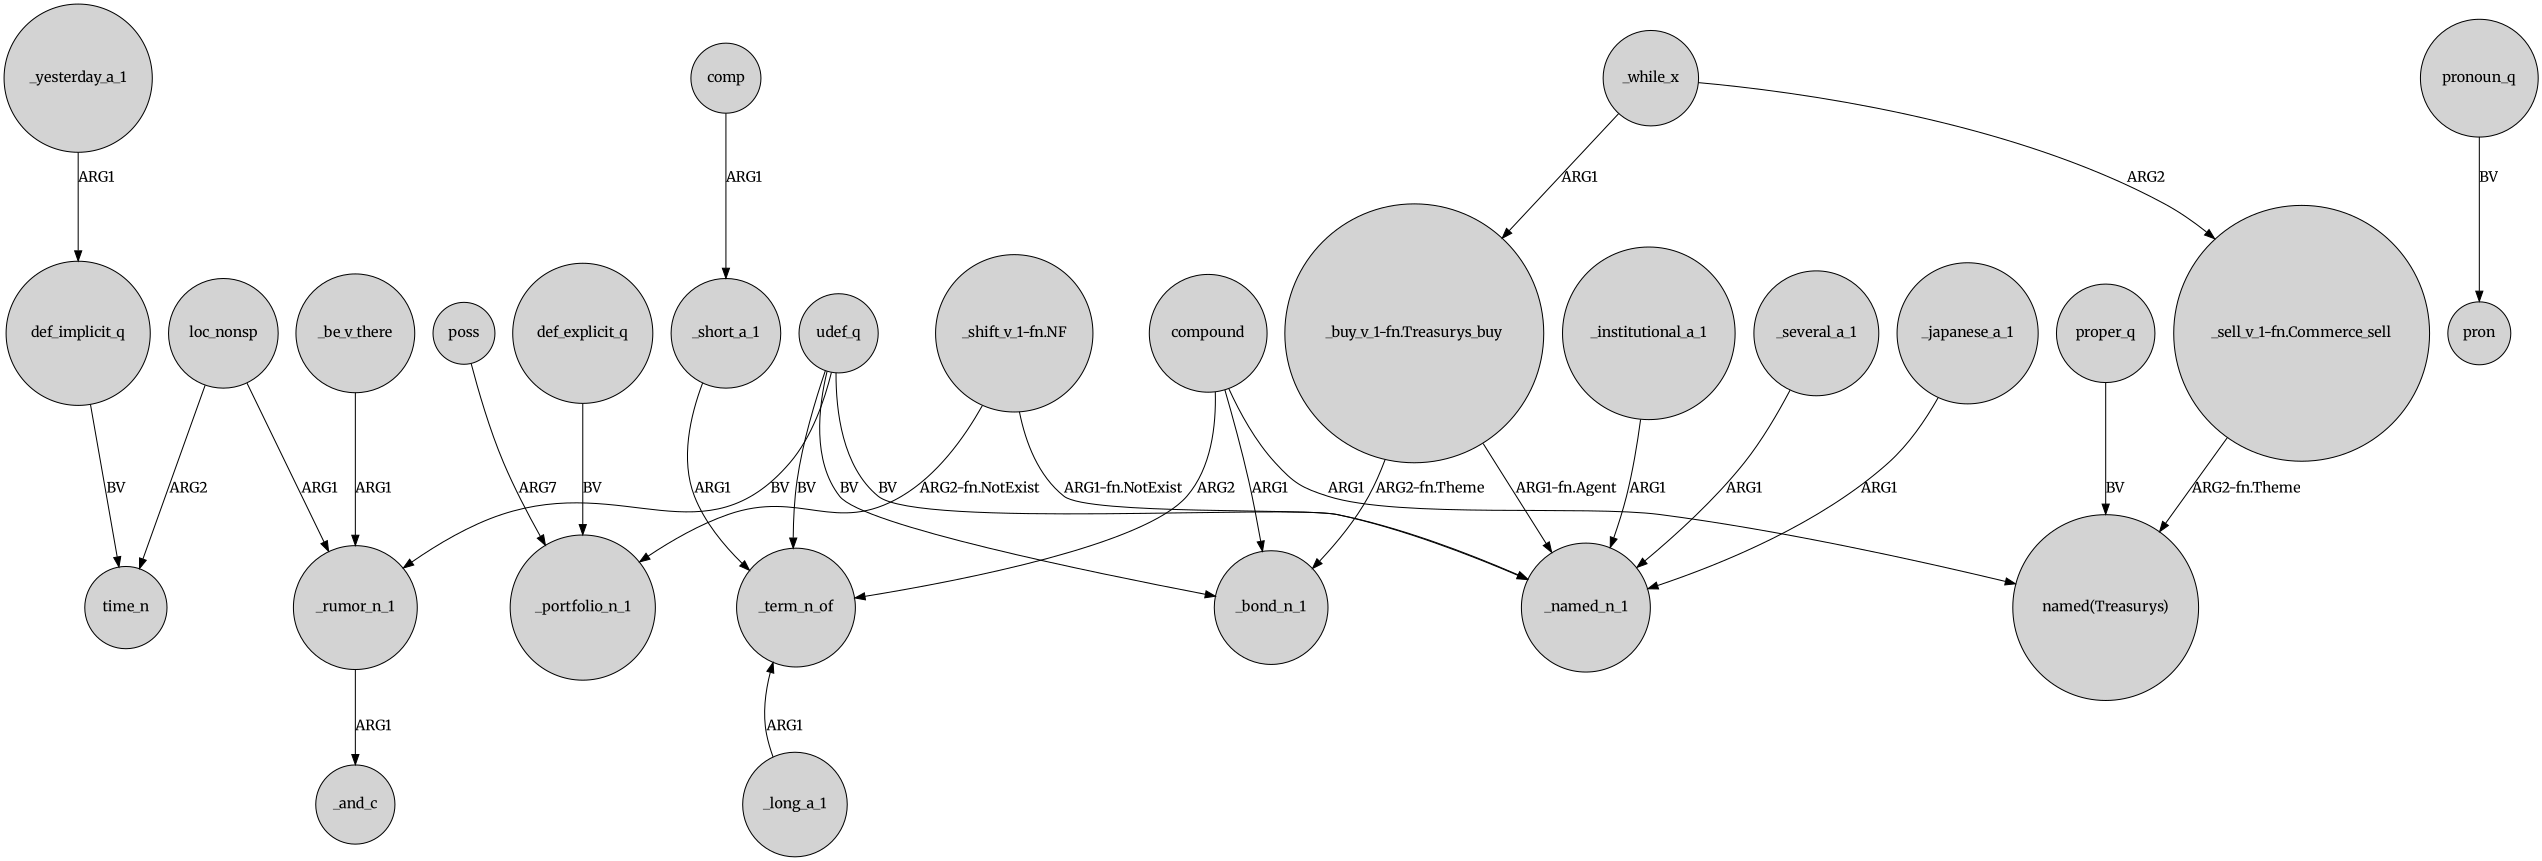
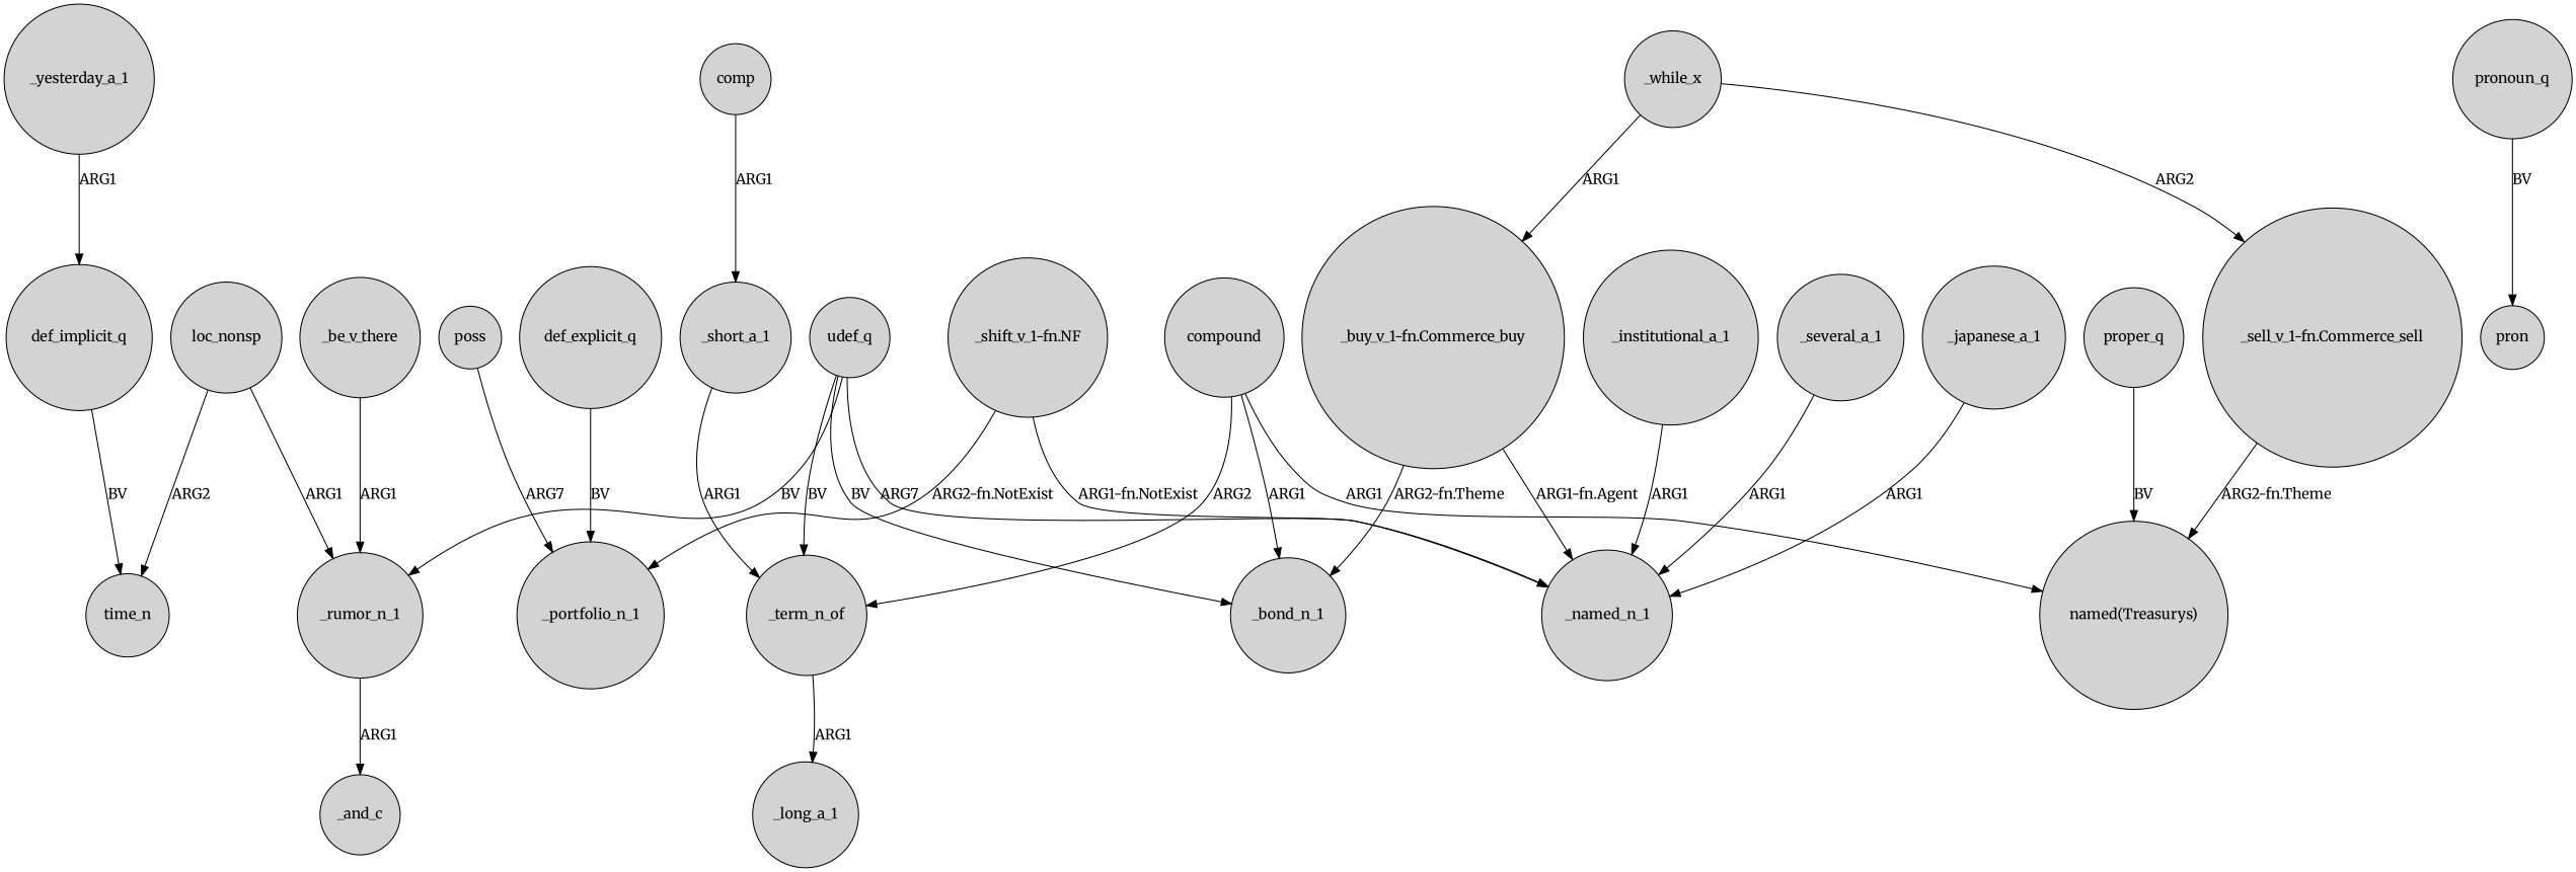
  digraph {
    fontname=Merriweather
    node [fontname=Merriweather shape=circle style=filled]
    edge [fontname=Merriweather]
    _yesterday_a_1
    def_implicit_q
    poss
    _portfolio_n_1
    n5 [label=_named_n_1]
    _japanese_a_1
    loc_nonsp
    time_n
    _rumor_n_1
    _and_c
    udef_q
    _term_n_of
    _bond_n_1
    _be_v_there
    "_shift_v_1-fn.NF"
    compound
    "named(Treasurys)"
    _while_x
    "_sell_v_1-fn.Commerce_sell"
-   "_buy_v_1-fn.Commerce_buy" [label="_buy_v_1-fn.Treasurys_buy"]
+   "_buy_v_1-fn.Commerce_buy"
    comp
    _short_a_1
    def_explicit_q
    pronoun_q
    pron
    _institutional_a_1
    _long_a_1
    proper_q
    _several_a_1
    _yesterday_a_1 -> def_implicit_q [label=ARG1]
    def_implicit_q -> time_n [label=BV]
    poss -> _portfolio_n_1 [label=ARG7]
    _japanese_a_1 -> n5 [label=ARG1]
    loc_nonsp -> time_n [label=ARG2]
    loc_nonsp -> _rumor_n_1 [label=ARG1]
    _rumor_n_1 -> _and_c [label=ARG1]
-   udef_q -> n5 [label=BV]
+   udef_q -> n5 [label=ARG7]
    udef_q -> _rumor_n_1 [label=BV]
    udef_q -> _term_n_of [label=BV]
    udef_q -> _bond_n_1 [label=BV]
    _be_v_there -> _rumor_n_1 [label=ARG1]
    "_shift_v_1-fn.NF" -> _portfolio_n_1 [label="ARG2-fn.NotExist"]
    "_shift_v_1-fn.NF" -> n5 [label="ARG1-fn.NotExist"]
    compound -> _term_n_of [label=ARG2]
    compound -> _bond_n_1 [label=ARG1]
    compound -> "named(Treasurys)" [label=ARG1]
    _while_x -> "_sell_v_1-fn.Commerce_sell" [label=ARG2]
    _while_x -> "_buy_v_1-fn.Commerce_buy" [label=ARG1]
    "_sell_v_1-fn.Commerce_sell" -> "named(Treasurys)" [label="ARG2-fn.Theme"]
    "_buy_v_1-fn.Commerce_buy" -> n5 [label="ARG1-fn.Agent"]
    "_buy_v_1-fn.Commerce_buy" -> _bond_n_1 [label="ARG2-fn.Theme"]
    comp -> _short_a_1 [label=ARG1]
    _short_a_1 -> _term_n_of [label=ARG1]
    def_explicit_q -> _portfolio_n_1 [label=BV]
    pronoun_q -> pron [label=BV]
    _institutional_a_1 -> n5 [label=ARG1]
-   _long_a_1 -> _term_n_of [label=ARG1]
+   _term_n_of -> _long_a_1 [label=ARG1]
    proper_q -> "named(Treasurys)" [label=BV]
    _several_a_1 -> n5 [label=ARG1]
  }
